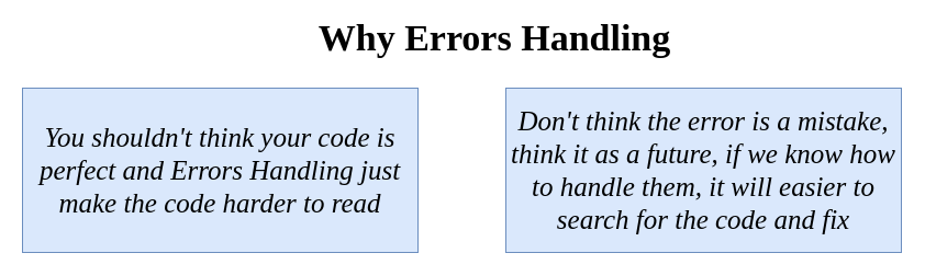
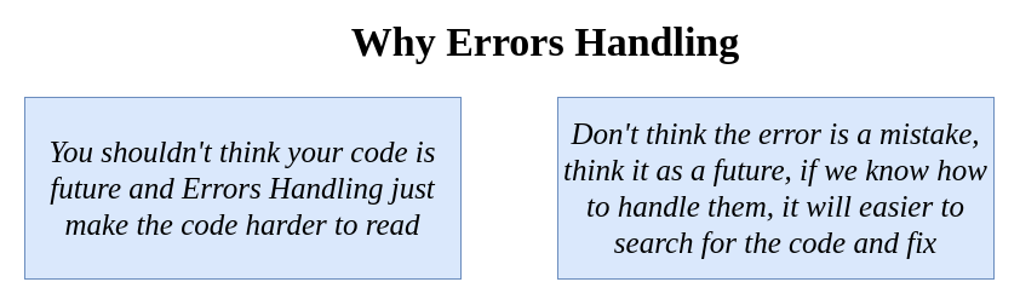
  <mxCell id="0" />
  <mxCell id="1" parent="0" />
  <mxCell id="2" value="Why Errors Handling" style="text;html=1;strokeColor=none;fillColor=none;align=center;verticalAlign=middle;whiteSpace=wrap;rounded=0;fontFamily=Comfortaa;fontSource=https%3A%2F%2Ffonts.googleapis.com%2Fcss%3Ffamily%3DComfortaa;fontSize=34;fontStyle=1" parent="1" vertex="1"><mxGeometry x="220" y="20" width="460" height="30" as="geometry" /></mxCell>
- <mxCell id="3" value="&lt;span style=&quot;font-style: italic&quot;&gt;You shouldn't think your code is perfect and Errors Handling just make the code harder to read&lt;/span&gt;" style="rounded=0;whiteSpace=wrap;html=1;fontFamily=Comfortaa;fontSource=https%3A%2F%2Ffonts.googleapis.com%2Fcss%3Ffamily%3DComfortaa;fontSize=25;fillColor=#dae8fc;strokeColor=#6c8ebf;" parent="1" vertex="1"><mxGeometry x="20" y="80" width="360" height="150" as="geometry" /></mxCell>
+ <mxCell id="3" value="&lt;span style=&quot;font-style: italic&quot;&gt;You shouldn't think your code is future and Errors Handling just make the code harder to read&lt;/span&gt;" style="rounded=0;whiteSpace=wrap;html=1;fontFamily=Comfortaa;fontSource=https%3A%2F%2Ffonts.googleapis.com%2Fcss%3Ffamily%3DComfortaa;fontSize=25;fillColor=#dae8fc;strokeColor=#6c8ebf;" parent="1" vertex="1"><mxGeometry x="20" y="80" width="360" height="150" as="geometry" /></mxCell>
  <mxCell id="4" value="&lt;i&gt;Don't think the error is a mistake, think it as a future, if we know how to handle them, it will easier to search for the code and fix&lt;/i&gt;" style="rounded=0;whiteSpace=wrap;html=1;fontFamily=Comfortaa;fontSource=https%3A%2F%2Ffonts.googleapis.com%2Fcss%3Ffamily%3DComfortaa;fontSize=25;fillColor=#dae8fc;strokeColor=#6c8ebf;" parent="1" vertex="1"><mxGeometry x="460" y="80" width="360" height="150" as="geometry" /></mxCell>
